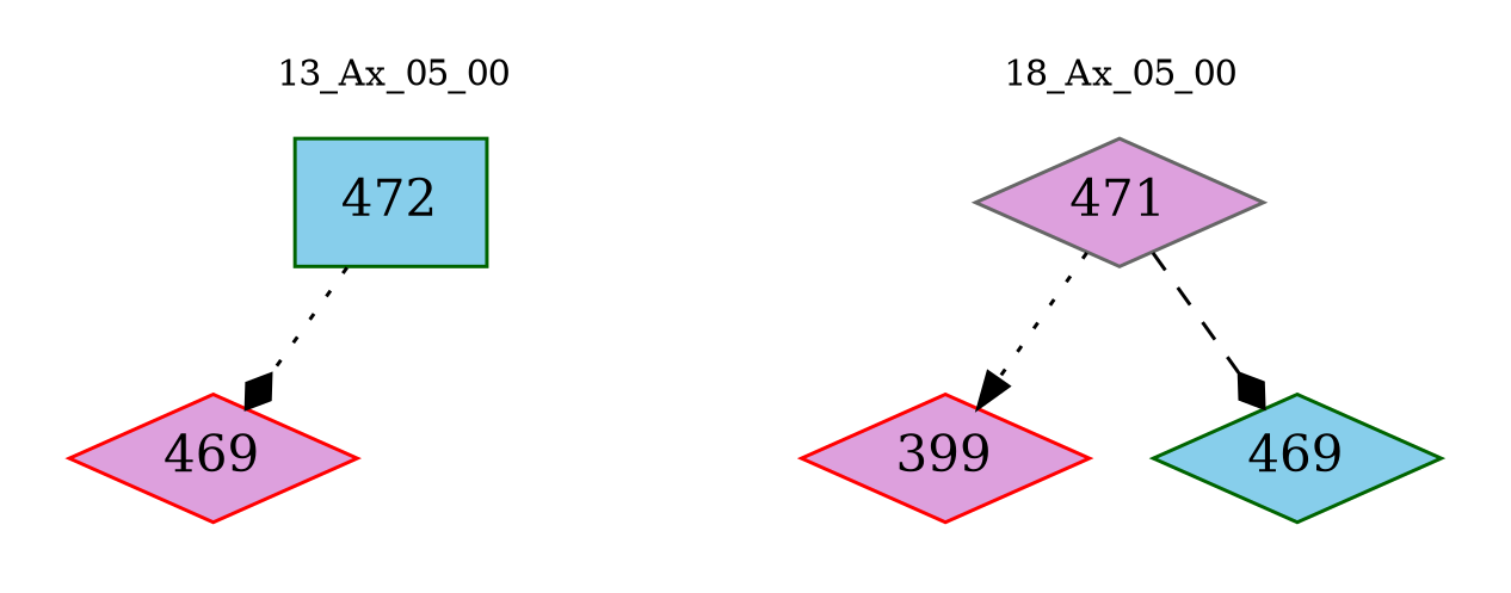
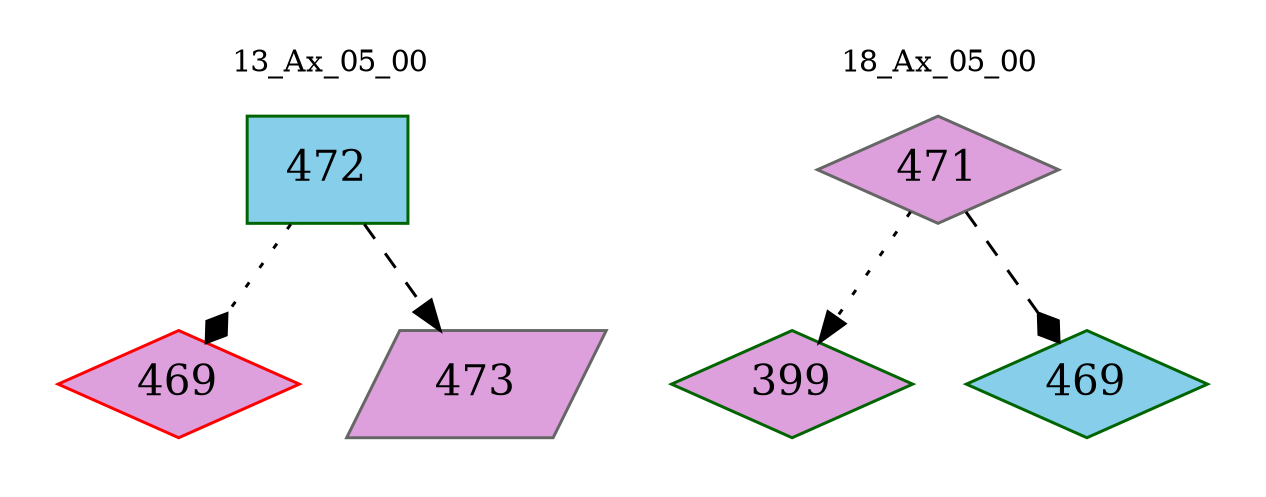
  digraph {
    fontname="DejaVu Serif"
    node [color=darkgreen fillcolor=plum fontname="DejaVu Serif" shape=diamond style=filled]
    edge [arrowhead=diamond color=black fontname="DejaVu Serif" style=dotted]
    n1 [fillcolor=skyblue label=472 shape=box]
    n2 [color=red label=469]
+   n3 [color=gray40 label=473 shape=parallelogram]
    n4 [color=gray40 label=471]
-   n5 [color=red label=399]
+   n5 [label=399]
    n6 [fillcolor=skyblue label=469]
    subgraph cluster_1 {
      color=white
      fontsize=10
      label="13_Ax_05_00"
      n1
      n2
+     n3
    }
    subgraph cluster_2 {
      color=white
      fontsize=10
      label="18_Ax_05_00"
      n4
      n5
      n6
    }
    n1 -> n2
+   n1 -> n3 [arrowhead=normal style=dashed]
    n4 -> n5 [arrowhead=normal]
    n4 -> n6 [style=dashed]
  }
